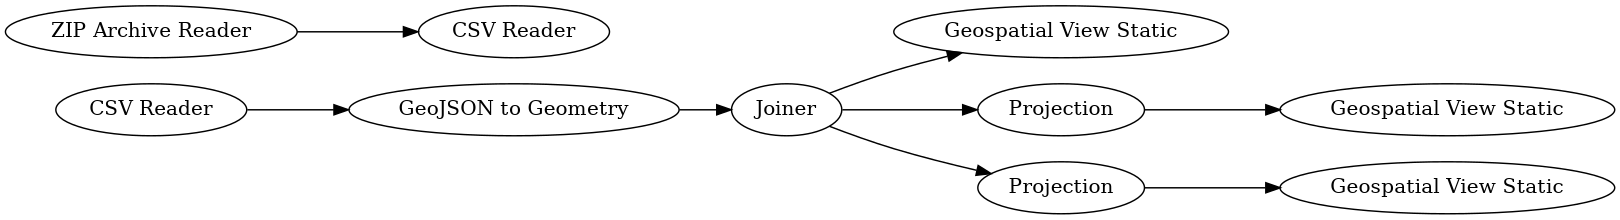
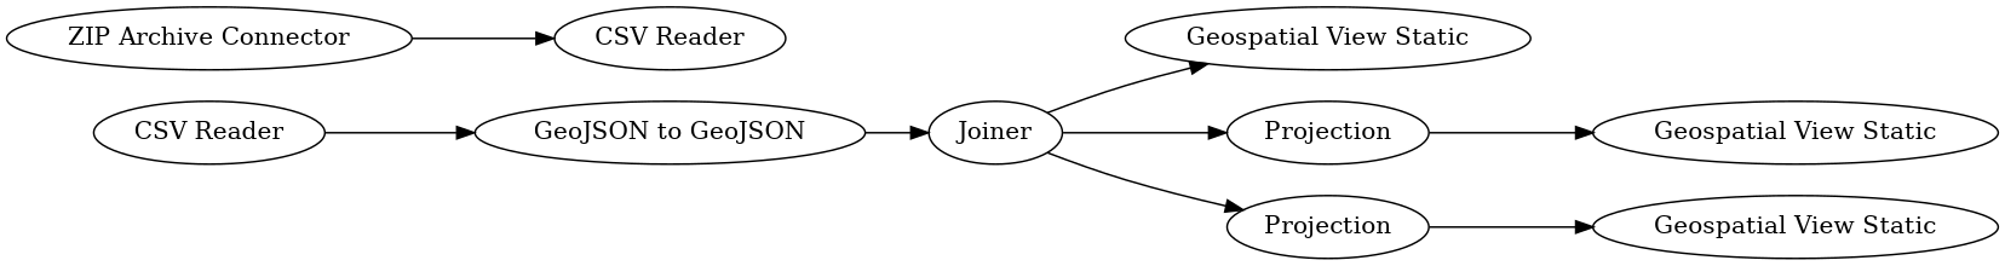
  digraph {
    rankdir=LR
    n1 [label=Joiner]
    n2 [label="Geospatial View Static"]
    n3 [label=Projection]
    n4 [label=Projection]
    n5 [label="CSV Reader"]
-   n6 [label="GeoJSON to Geometry"]
+   n6 [label="GeoJSON to GeoJSON"]
    n7 [label="Geospatial View Static"]
    n8 [label="Geospatial View Static"]
-   n9 [label="ZIP Archive Reader"]
+   n9 [label="ZIP Archive Connector"]
    n10 [label="CSV Reader"]
    n1 -> n2
    n1 -> n3
    n1 -> n4
    n3 -> n7
    n4 -> n8
    n5 -> n6
    n6 -> n1
    n9 -> n10
  }
